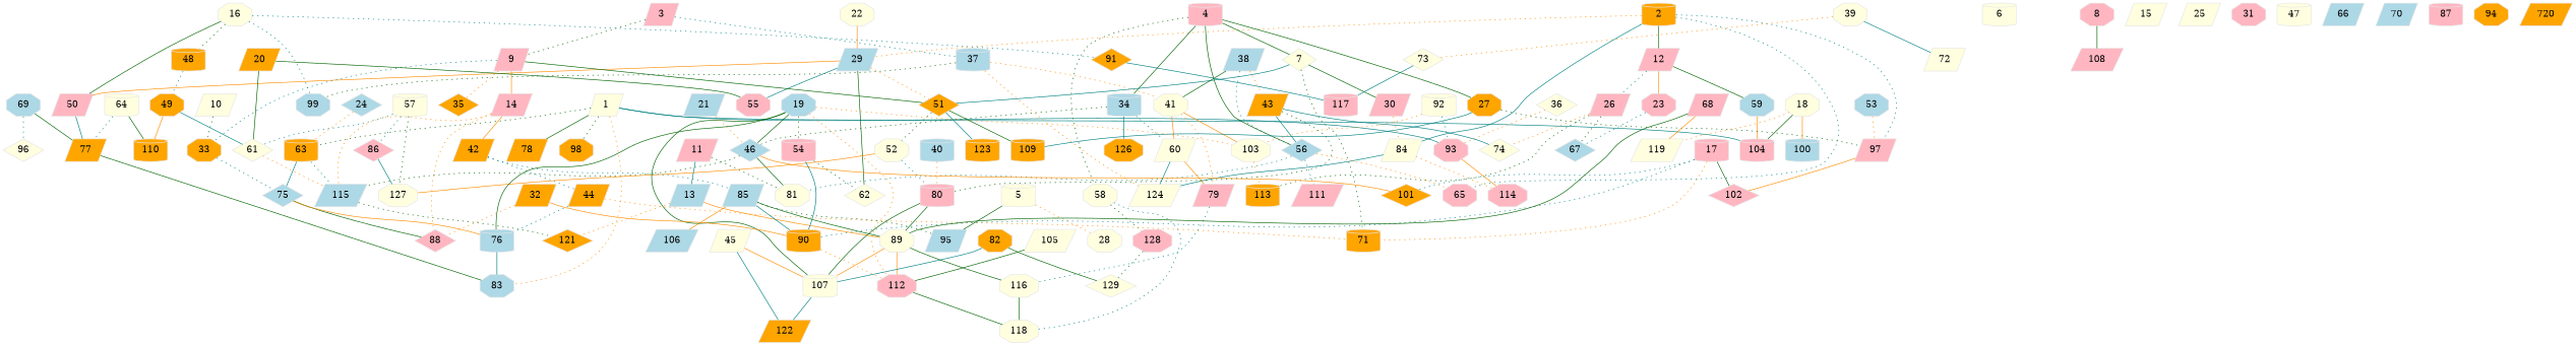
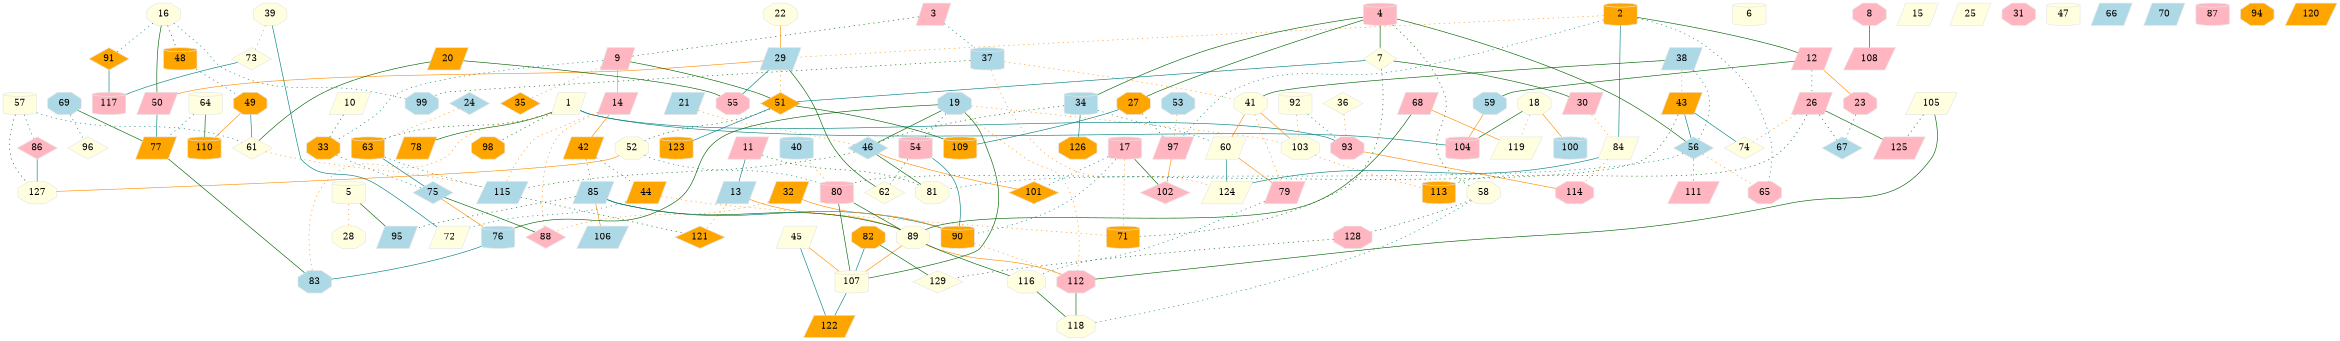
  graph {
    node [color=gray90 fillcolor=lightyellow shape=parallelogram style=filled]
    edge [color=darkgreen style=solid]
    63 [fillcolor=orange shape=cylinder]
    1
    78 [fillcolor=orange]
    83 [fillcolor=lightblue shape=octagon]
    93 [fillcolor=lightpink shape=octagon]
    98 [fillcolor=orange shape=octagon]
    104 [fillcolor=lightpink shape=cylinder]
    115 [fillcolor=lightblue]
    75 [fillcolor=lightblue shape=diamond]
    114 [fillcolor=lightpink shape=octagon]
    2 [fillcolor=orange shape=cylinder]
    12 [fillcolor=lightpink]
    29 [fillcolor=lightblue]
    65 [fillcolor=lightpink shape=octagon]
    84
    97 [fillcolor=lightpink]
    23 [fillcolor=lightpink shape=octagon]
    26 [fillcolor=lightpink]
    59 [fillcolor=lightblue shape=octagon]
    51 [fillcolor=orange shape=diamond]
    50 [fillcolor=lightpink]
    55 [fillcolor=lightpink shape=octagon]
    62 [shape=diamond]
    124
    102 [fillcolor=lightpink shape=diamond]
    3 [fillcolor=lightpink]
    9 [fillcolor=lightpink]
    37 [fillcolor=lightblue shape=cylinder]
    14 [fillcolor=lightpink]
    33 [fillcolor=orange shape=octagon]
    35 [fillcolor=orange shape=diamond]
    99 [fillcolor=lightblue shape=octagon]
    41 [shape=octagon]
    4 [fillcolor=lightpink shape=cylinder]
    7 [shape=diamond]
    27 [fillcolor=orange shape=octagon]
    34 [fillcolor=lightblue shape=cylinder]
    56 [fillcolor=lightblue shape=diamond]
    58 [shape=octagon]
    30 [fillcolor=lightpink]
    71 [fillcolor=orange shape=cylinder]
    109 [fillcolor=orange shape=cylinder]
    46 [fillcolor=lightblue shape=diamond]
    60
    126 [fillcolor=orange shape=octagon]
    81 [shape=octagon]
    111 [fillcolor=lightpink]
    118 [shape=octagon]
    128 [fillcolor=lightpink shape=octagon]
    5 [shape=cylinder]
    28 [shape=octagon]
    95 [fillcolor=lightblue]
    6 [shape=cylinder]
    52 [shape=octagon]
    123 [fillcolor=orange shape=cylinder]
    8 [fillcolor=lightpink shape=octagon]
    108 [fillcolor=lightpink]
    42 [fillcolor=orange]
    88 [fillcolor=lightpink shape=diamond]
    10
    11 [fillcolor=lightpink]
    13 [fillcolor=lightblue]
    89 [shape=octagon]
    121 [fillcolor=orange shape=diamond]
    67 [fillcolor=lightblue shape=diamond]
    74 [shape=diamond]
    113 [fillcolor=orange shape=cylinder]
+   125 [fillcolor=lightpink]
    107 [shape=cylinder]
    112 [fillcolor=lightpink shape=octagon]
    116 [shape=octagon]
    44 [fillcolor=orange]
    85 [fillcolor=lightblue]
    15
    16 [shape=octagon]
    48 [fillcolor=orange shape=cylinder]
    91 [fillcolor=orange shape=diamond]
    49 [fillcolor=orange shape=octagon]
    77 [fillcolor=orange]
    117 [fillcolor=lightpink shape=cylinder]
    17 [fillcolor=lightpink shape=cylinder]
    90 [fillcolor=orange shape=cylinder]
    101 [fillcolor=orange shape=diamond]
    18 [shape=octagon]
    100 [fillcolor=lightblue shape=cylinder]
    119
    19 [fillcolor=lightblue shape=octagon]
    54 [fillcolor=lightpink shape=cylinder]
    76 [fillcolor=lightblue shape=cylinder]
    103 [shape=octagon]
    122 [fillcolor=orange]
    20 [fillcolor=orange]
    61 [shape=diamond]
    21 [fillcolor=lightblue]
    22 [shape=octagon]
    24 [fillcolor=lightblue shape=diamond]
    25
    31 [fillcolor=lightpink shape=octagon]
    32 [fillcolor=orange]
    79 [fillcolor=lightpink]
    36 [shape=diamond]
    38 [fillcolor=lightblue]
    43 [fillcolor=orange]
    80 [fillcolor=lightpink shape=cylinder]
    39 [shape=octagon]
    72
    73 [shape=diamond]
    40 [fillcolor=lightblue shape=cylinder]
    106 [fillcolor=lightblue]
    45
    47 [shape=cylinder]
    110 [fillcolor=orange shape=cylinder]
    127 [shape=octagon]
    53 [fillcolor=lightblue shape=octagon]
    57 [shape=cylinder]
    86 [fillcolor=lightpink shape=diamond]
    129 [shape=diamond]
    64 [shape=cylinder]
    66 [fillcolor=lightblue]
    68 [fillcolor=lightpink]
    69 [fillcolor=lightblue shape=octagon]
    96 [shape=diamond]
    70 [fillcolor=lightblue]
    82 [fillcolor=orange shape=octagon]
    87 [fillcolor=lightpink shape=cylinder]
    92 [shape=cylinder]
    94 [fillcolor=orange shape=octagon]
    105
-   120 [fillcolor=orange label=720]
+   120 [fillcolor=orange]
    63 -- 115 [color=teal style=dotted]
    63 -- 75 [color=teal]
    1 -- 63 [style=dotted]
    1 -- 78
    1 -- 83 [color=darkorange style=dotted]
    1 -- 93 [color=teal]
    1 -- 98 [style=dotted]
    1 -- 104 [color=teal]
    93 -- 114 [color=darkorange]
    115 -- 121 [style=dotted]
    75 -- 88
    75 -- 76 [color=darkorange]
    2 -- 12
    2 -- 29 [color=darkorange style=dotted]
    2 -- 65 [color=teal style=dotted]
    2 -- 84 [color=teal]
    2 -- 97 [color=teal style=dotted]
    12 -- 23 [color=darkorange]
    12 -- 26 [color=teal style=dotted]
    12 -- 59
    29 -- 51 [color=darkorange style=dotted]
    29 -- 50 [color=darkorange]
    29 -- 55 [color=teal]
    29 -- 62
    84 -- 114 [color=darkorange style=dotted]
    84 -- 124 [color=teal]
    97 -- 102 [color=darkorange]
    23 -- 67 [color=teal style=dotted]
    26 -- 67 [style=dotted]
    26 -- 74 [color=darkorange style=dotted]
    26 -- 113 [style=dotted]
+   26 -- 125
    59 -- 104 [color=darkorange]
    51 -- 109
    51 -- 52 [style=dotted]
    51 -- 123 [color=teal]
    50 -- 77 [color=teal]
    3 -- 9 [style=dotted]
    3 -- 37 [color=teal style=dotted]
    9 -- 51
    9 -- 14 [color=darkorange]
    9 -- 33 [color=teal style=dotted]
    9 -- 35 [color=darkorange style=dotted]
    37 -- 124 [color=darkorange style=dotted]
    37 -- 99 [style=dotted]
    37 -- 41 [color=darkorange style=dotted]
    14 -- 115 [color=darkorange style=dotted]
    14 -- 42 [color=darkorange]
    14 -- 88 [color=darkorange style=dotted]
    33 -- 75 [color=teal style=dotted]
    41 -- 60 [color=darkorange]
    41 -- 103 [color=darkorange]
    41 -- 79 [color=darkorange style=dotted]
    4 -- 7
    4 -- 27
    4 -- 34
    4 -- 56
    4 -- 58 [style=dotted]
    7 -- 51 [color=teal]
    7 -- 30
    7 -- 71 [style=dotted]
    27 -- 97 [style=dotted]
    27 -- 109 [color=teal]
    34 -- 46 [style=dotted]
    34 -- 60 [color=teal style=dotted]
    34 -- 126 [color=teal]
    56 -- 65 [color=darkorange style=dotted]
    56 -- 81 [color=teal style=dotted]
    56 -- 111 [color=teal style=dotted]
    58 -- 118 [color=teal style=dotted]
    58 -- 128 [style=dotted]
    30 -- 84 [color=darkorange style=dotted]
    46 -- 115 [style=dotted]
    46 -- 81
    46 -- 101 [color=darkorange]
    60 -- 124 [color=teal]
    60 -- 79 [color=darkorange]
    128 -- 129 [style=dotted]
    5 -- 28 [color=darkorange style=dotted]
    5 -- 95
    52 -- 80 [color=teal style=dotted]
    52 -- 127 [color=darkorange]
    8 -- 108
    42 -- 44 [color=teal style=dotted]
    42 -- 85 [color=teal style=dotted]
    10 -- 33 [style=dotted]
    11 -- 81 [style=dotted]
    11 -- 13 [color=teal]
    13 -- 89 [color=darkorange]
    13 -- 121 [color=darkorange style=dotted]
    89 -- 107 [color=darkorange]
    89 -- 112 [color=darkorange]
    89 -- 116
    107 -- 122 [color=teal]
    112 -- 118
    116 -- 118
    44 -- 71 [color=darkorange style=dotted]
-   44 -- 76 [color=teal style=dotted]
+   44 -- 72 [color=teal style=dotted]
    85 -- 95 [style=dotted]
    85 -- 89
    85 -- 90 [color=teal]
    85 -- 106 [color=darkorange]
    16 -- 50
    16 -- 99 [color=teal style=dotted]
    16 -- 48 [style=dotted]
    16 -- 91 [color=teal style=dotted]
    48 -- 49 [color=teal style=dotted]
    91 -- 117 [color=teal]
    49 -- 61 [color=teal]
    49 -- 110 [color=darkorange]
    77 -- 83
    17 -- 102
    17 -- 71 [color=darkorange style=dotted]
    17 -- 90 [color=teal style=dotted]
    17 -- 101 [color=teal style=dotted]
    90 -- 112 [color=darkorange style=dotted]
    18 -- 104
    18 -- 100 [color=darkorange]
    18 -- 119 [color=darkorange style=dotted]
    19 -- 46
    19 -- 107
    19 -- 112 [color=darkorange style=dotted]
    19 -- 54 [style=dotted]
    19 -- 76
    19 -- 103 [color=darkorange style=dotted]
    54 -- 62 [style=dotted]
    54 -- 90 [color=teal]
    76 -- 83 [color=teal]
    103 -- 113 [color=darkorange style=dotted]
    20 -- 55
    20 -- 61
    61 -- 115 [color=darkorange style=dotted]
    21 -- 46 [color=darkorange style=dotted]
    22 -- 29 [color=darkorange]
    24 -- 63 [color=darkorange style=dotted]
    32 -- 88 [color=darkorange style=dotted]
    32 -- 90 [color=darkorange]
    79 -- 116 [color=teal style=dotted]
    36 -- 93 [color=darkorange style=dotted]
    38 -- 41
    38 -- 56 [color=teal style=dotted]
    38 -- 43 [color=darkorange style=dotted]
    43 -- 56 [color=teal]
    43 -- 74 [color=teal]
    43 -- 80 [style=dotted]
    80 -- 89
    80 -- 107
    39 -- 72 [color=teal]
    39 -- 73 [color=darkorange style=dotted]
    73 -- 117 [color=teal]
    40 -- 80 [color=darkorange style=dotted]
    45 -- 107 [color=darkorange]
    45 -- 122 [color=teal]
    53 -- 97 [color=darkorange style=dotted]
    57 -- 61 [color=teal style=dotted]
    57 -- 127 [style=dotted]
    57 -- 86 [color=teal style=dotted]
    86 -- 127 [color=teal]
    64 -- 77 [color=teal style=dotted]
    64 -- 110
    68 -- 89
    68 -- 119 [color=darkorange]
    69 -- 77
    69 -- 96 [color=teal style=dotted]
    82 -- 107 [color=teal]
    82 -- 129
    92 -- 93 [color=teal style=dotted]
    92 -- 103 [color=darkorange style=dotted]
+   105 -- 125 [style=dotted]
    105 -- 112
  }
